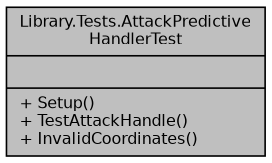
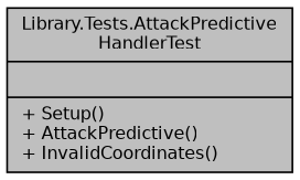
  digraph {
-   n1 [color=black fillcolor=grey75 fontcolor=black fontname=Helvetica fontsize=10 height=0.2 label="{Library.Tests.AttackPredictive\lHandlerTest\n||+ Setup()\l+ TestAttackHandle()\l+ InvalidCoordinates()\l}" shape=record style=filled width=0.4]
+   n1 [color=black fillcolor=grey75 fontcolor=black fontname=Helvetica fontsize=10 height=0.2 label="{Library.Tests.AttackPredictive\lHandlerTest\n||+ Setup()\l+ AttackPredictive()\l+ InvalidCoordinates()\l}" shape=record style=filled width=0.4]
  }
